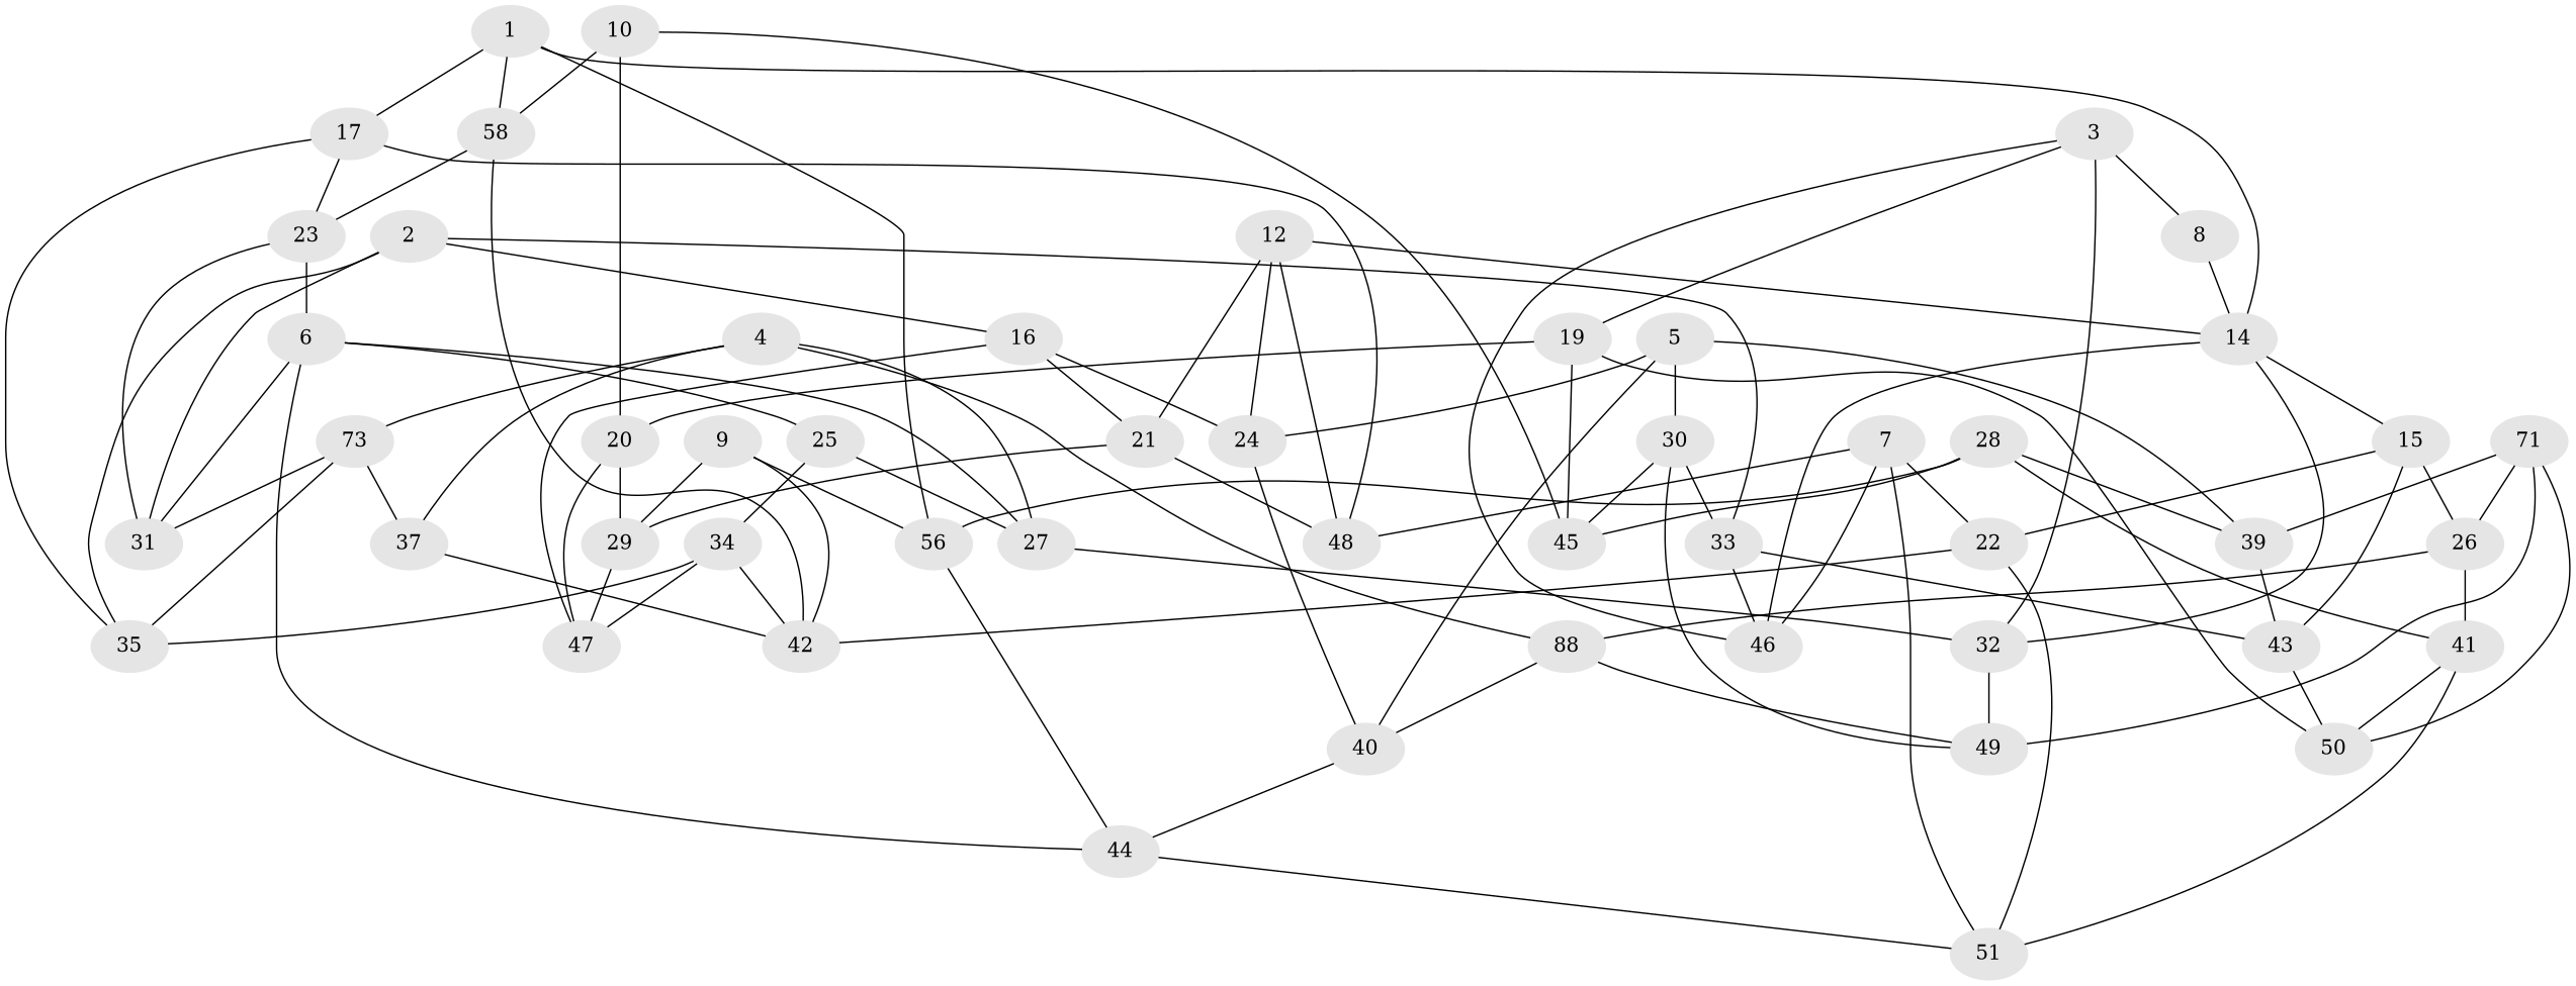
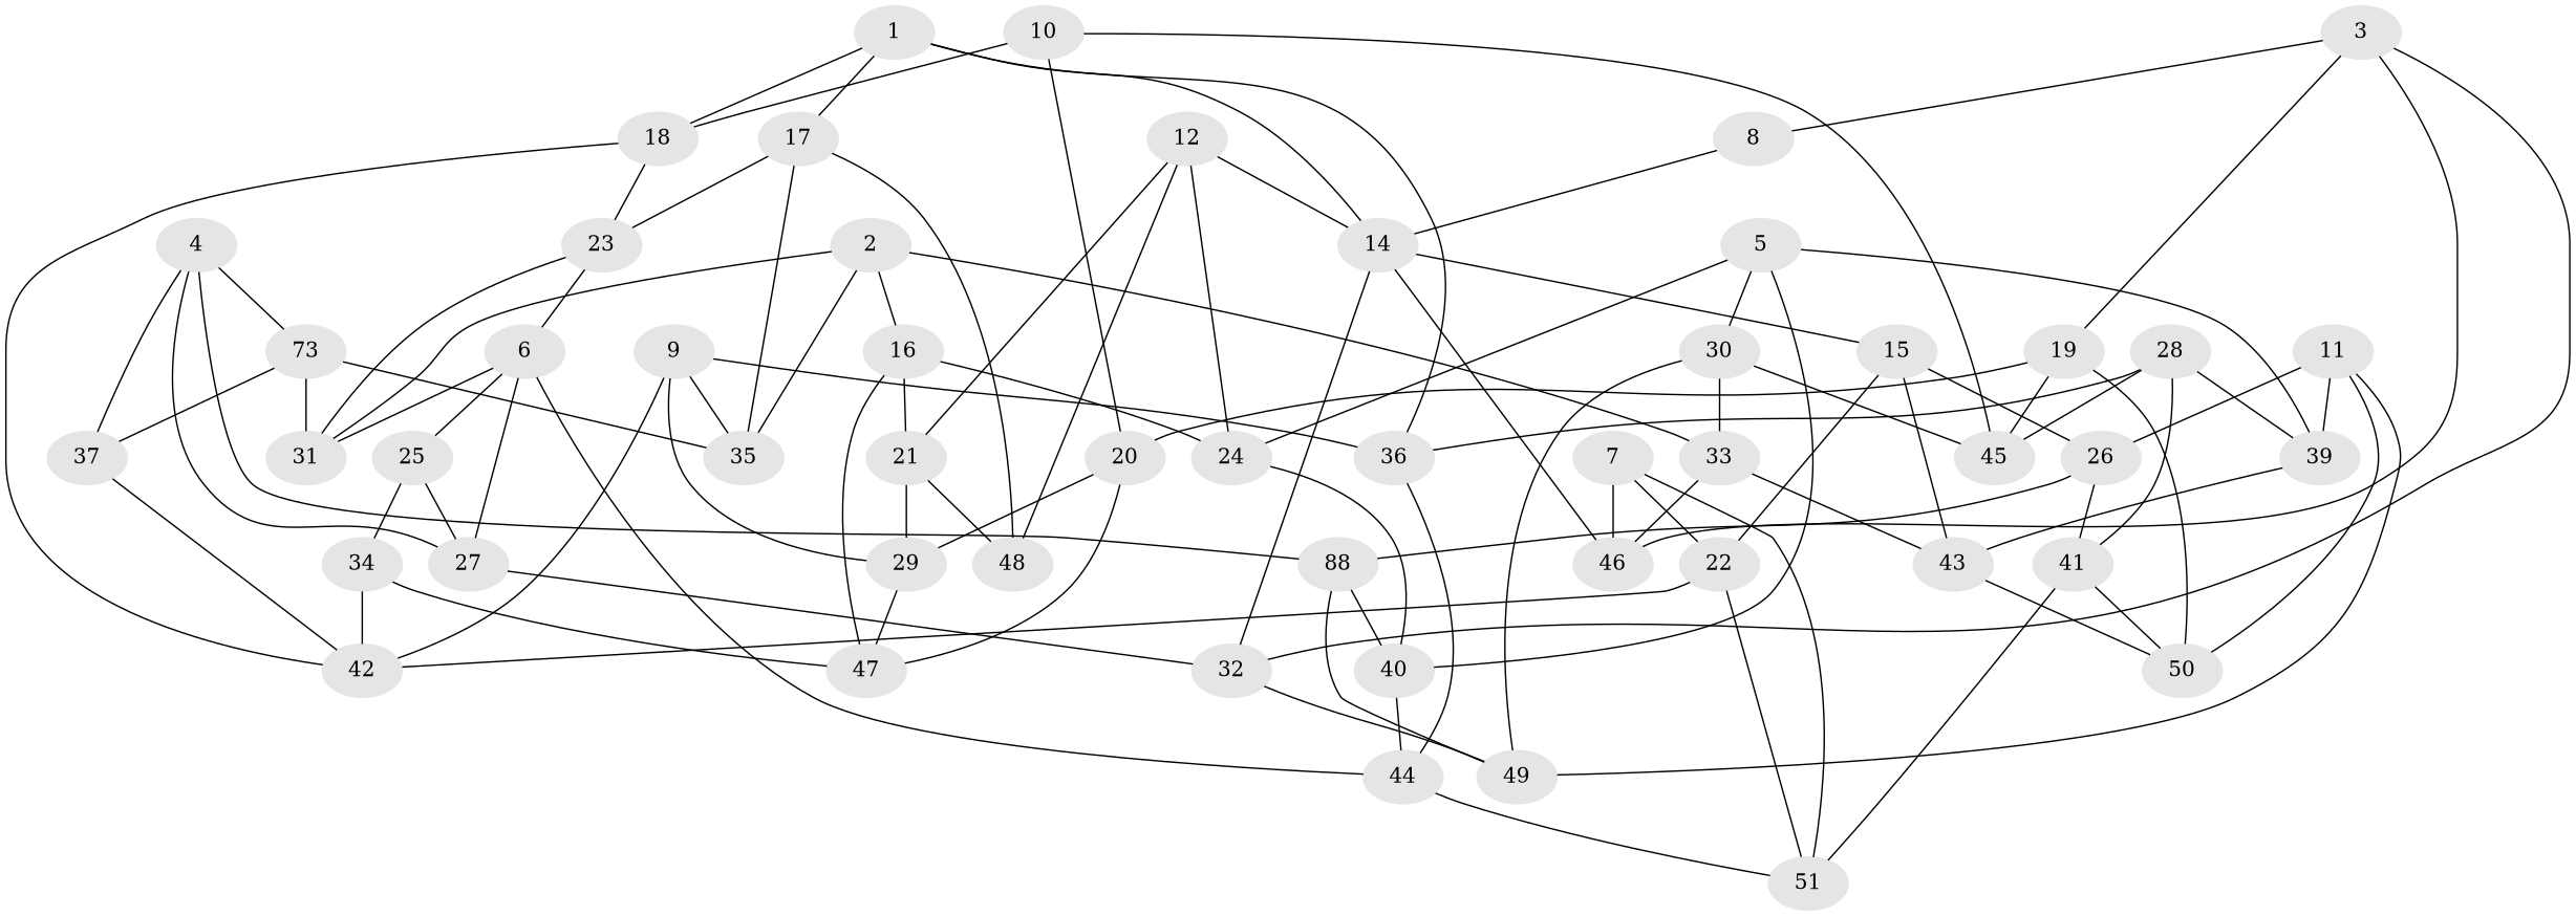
  graph {
    node [color=gray90 style=filled]
    1
    17
-   18 [label=58]
-   36 [label=56]
+   18
+   36
    14
    8
    35
    48
    23
    42
    44
    2
    16
    31
    33
    24
    21
    47
    46
    43
    3
    19
    32
    20
    45
    50
    49
    n28 [label=73]
    4
    27
    37
    n32 [label=88]
    40
    5
    30
    39
    6
    25
    34
    51
    7
    22
    15
    26
    9
    29
    10
-   11 [label=71]
+   11
    41
    12
    28
    1 -- 17
    1 -- 18
    1 -- 36
    1 -- 14
    17 -- 35
    17 -- 48
    17 -- 23
    18 -- 23
    18 -- 42
    36 -- 44
    14 -- 46
    14 -- 32
    14 -- 15
    8 -- 14
    23 -- 31
    23 -- 6
    44 -- 51
    2 -- 35
    2 -- 16
    2 -- 31
    2 -- 33
    16 -- 24
    16 -- 21
    16 -- 47
    33 -- 46
    33 -- 43
    24 -- 40
    21 -- 48
    21 -- 29
    43 -- 50
    3 -- 8
    3 -- 46
    3 -- 19
    3 -- 32
    19 -- 20
    19 -- 45
    19 -- 50
    32 -- 49
    20 -- 47
    20 -- 29
    n28 -- 35
    n28 -- 31
    n28 -- 37
    4 -- n28
    4 -- 27
    4 -- 37
    4 -- n32
    27 -- 32
    37 -- 42
    n32 -- 49
    n32 -- 40
    40 -- 44
    5 -- 24
    5 -- 40
    5 -- 30
    5 -- 39
    30 -- 33
    30 -- 45
    30 -- 49
    39 -- 43
    6 -- 44
    6 -- 31
    6 -- 27
    6 -- 25
    25 -- 27
    25 -- 34
-   34 -- 35
+   9 -- 35
    34 -- 42
    34 -- 47
-   7 -- 48
    7 -- 46
    7 -- 51
    7 -- 22
    22 -- 42
    22 -- 51
    15 -- 43
    15 -- 22
    15 -- 26
    26 -- n32
    26 -- 41
    9 -- 36
    9 -- 42
    9 -- 29
    29 -- 47
    10 -- 18
    10 -- 20
    10 -- 45
    11 -- 50
    11 -- 49
    11 -- 39
    11 -- 26
    41 -- 50
    41 -- 51
    12 -- 14
    12 -- 48
    12 -- 24
    12 -- 21
    28 -- 36
    28 -- 45
    28 -- 39
    28 -- 41
  }
